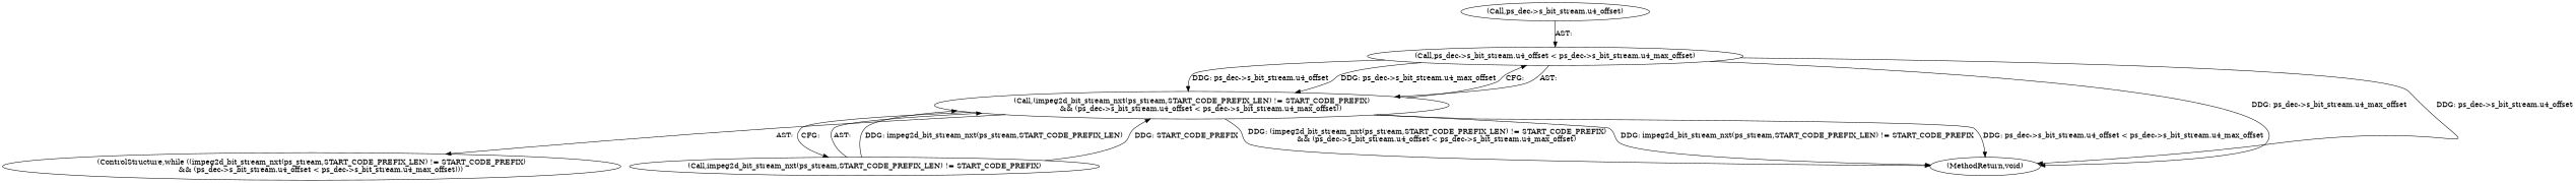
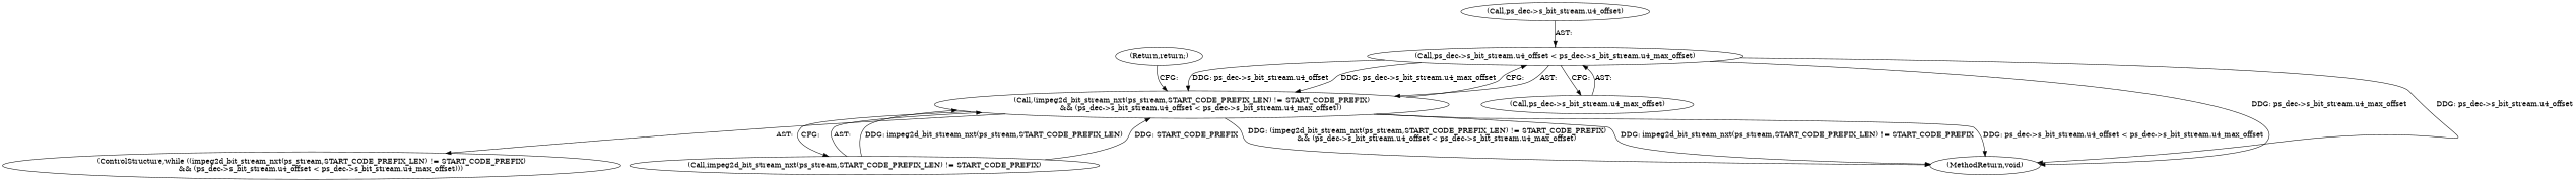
  digraph {
    n1 [label="(Call,ps_dec->s_bit_stream.u4_offset < ps_dec->s_bit_stream.u4_max_offset)"]
    n2 [label="(Call,(impeg2d_bit_stream_nxt(ps_stream,START_CODE_PREFIX_LEN) != START_CODE_PREFIX)\n        && (ps_dec->s_bit_stream.u4_offset < ps_dec->s_bit_stream.u4_max_offset))"]
+   n3 [label="(Call,ps_dec->s_bit_stream.u4_max_offset)"]
    n4 [label="(MethodReturn,void)"]
    n5 [label="(ControlStructure,while ((impeg2d_bit_stream_nxt(ps_stream,START_CODE_PREFIX_LEN) != START_CODE_PREFIX)\n        && (ps_dec->s_bit_stream.u4_offset < ps_dec->s_bit_stream.u4_max_offset)))"]
    n6 [label="(Call,impeg2d_bit_stream_nxt(ps_stream,START_CODE_PREFIX_LEN) != START_CODE_PREFIX)"]
+   n7 [label="(Return,return;)"]
    n8 [label="(Call,ps_dec->s_bit_stream.u4_offset)"]
    n1 -> n2 [label="AST: "]
    n1 -> n2 [label="DDG: ps_dec->s_bit_stream.u4_offset"]
    n1 -> n2 [label="DDG: ps_dec->s_bit_stream.u4_max_offset"]
+   n1 -> n3 [label="CFG: "]
    n1 -> n4 [label="DDG: ps_dec->s_bit_stream.u4_max_offset"]
    n1 -> n4 [label="DDG: ps_dec->s_bit_stream.u4_offset"]
    n2 -> n1 [label="CFG: "]
    n2 -> n4 [label="DDG: impeg2d_bit_stream_nxt(ps_stream,START_CODE_PREFIX_LEN) != START_CODE_PREFIX"]
    n2 -> n4 [label="DDG: ps_dec->s_bit_stream.u4_offset < ps_dec->s_bit_stream.u4_max_offset"]
    n2 -> n4 [label="DDG: (impeg2d_bit_stream_nxt(ps_stream,START_CODE_PREFIX_LEN) != START_CODE_PREFIX)\n        && (ps_dec->s_bit_stream.u4_offset < ps_dec->s_bit_stream.u4_max_offset)"]
    n2 -> n5 [label="AST: "]
    n2 -> n6 [label="CFG: "]
+   n3 -> n1 [label="AST: "]
    n6 -> n2 [label="AST: "]
    n6 -> n2 [label="DDG: impeg2d_bit_stream_nxt(ps_stream,START_CODE_PREFIX_LEN)"]
    n6 -> n2 [label="DDG: START_CODE_PREFIX"]
+   n7 -> n2 [label="CFG: "]
    n8 -> n1 [label="AST: "]
  }
